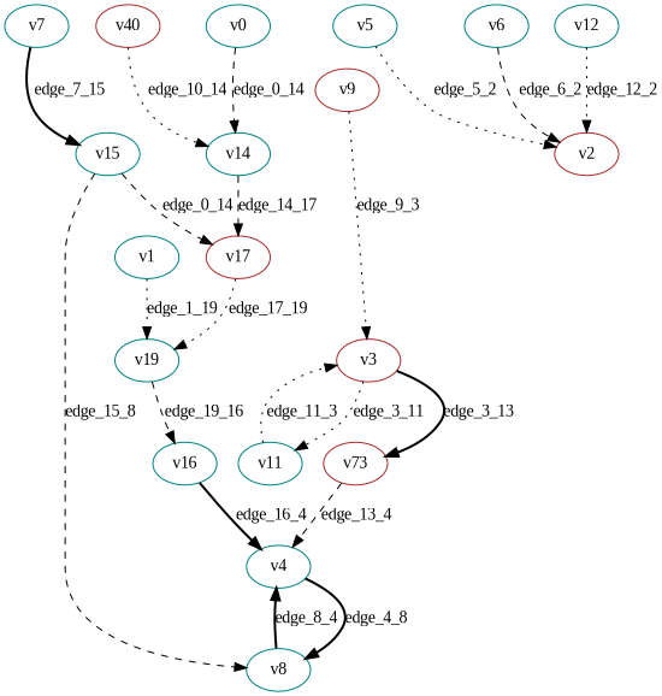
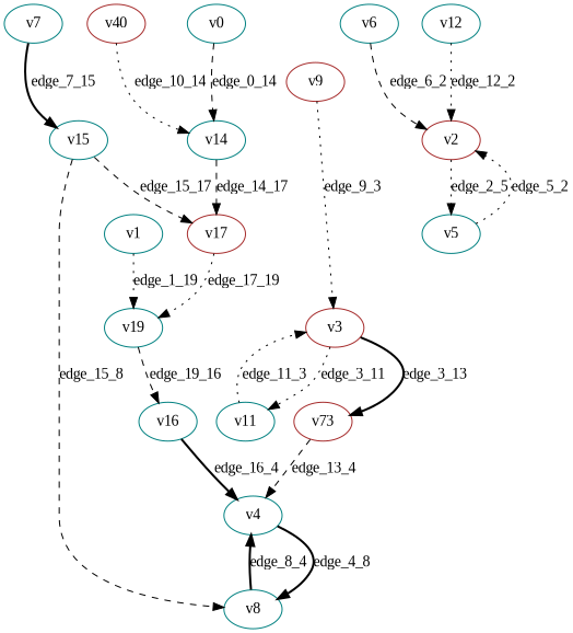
  digraph {
    fontname="Liberation Serif"
    node [color=teal fontname="Liberation Serif" player=1]
    edge [fontname="Liberation Serif" style=dotted]
    v14 [player=-1]
    v0
    v17 [color=brown player=0]
    v1 [player=0]
    v19 [player=-1]
    v16
    v2 [color=brown player=-1]
    v5
    v3 [color=brown player=-1]
    v11
    n11 [color=brown label=v73 player=0]
    v4 [player=-1]
    v8
    v6 [player=0]
    v7 [player=0]
    v15 [player=-1]
    v9 [color=brown player=0]
    n18 [color=brown label=v40]
    v12
    v14 -> v17 [label=edge_14_17 probability=0.406149 style=dashed]
    v0 -> v14 [discount=0.704830 label=edge_0_14 style=dashed weight=4.726737]
    v17 -> v19 [discount=0.699265 label=edge_17_19 weight=1.220984]
    v1 -> v19 [discount=0.845855 label=edge_1_19 weight=6.756147]
    v19 -> v16 [label=edge_19_16 probability=1.000000 style=dashed]
    v16 -> v4 [discount=0.739746 label=edge_16_4 style=bold weight=7.322336]
+   v2 -> v5 [label=edge_2_5 probability=1.000000]
    v5 -> v2 [discount=0.207322 label=edge_5_2 weight=-8.029823]
    v3 -> v11 [label=edge_3_11 probability=0.679492]
    v3 -> n11 [label=edge_3_13 probability=0.320508 style=bold]
    v11 -> v3 [discount=0.189317 label=edge_11_3 weight=1.124685]
    n11 -> v4 [discount=0.277918 label=edge_13_4 style=dashed weight=8.590741]
    v4 -> v8 [label=edge_4_8 probability=1.000000 style=bold]
    v8 -> v4 [discount=0.506562 label=edge_8_4 style=bold weight=5.524547]
    v6 -> v2 [discount=0.196205 label=edge_6_2 style=dashed weight=5.498143]
    v7 -> v15 [discount=0.880411 label=edge_7_15 style=bold weight=-1.307861]
-   v15 -> v17 [label=edge_0_14 probability=0.699855 style=dashed]
+   v15 -> v17 [label=edge_15_17 probability=0.699855 style=dashed]
    v15 -> v8 [label=edge_15_8 probability=0.300145 style=dashed]
    v9 -> v3 [discount=0.441194 label=edge_9_3 weight=-2.287620]
    n18 -> v14 [discount=0.227721 label=edge_10_14 weight=-5.855149]
    v12 -> v2 [discount=0.319939 label=edge_12_2 weight=9.740123]
  }
